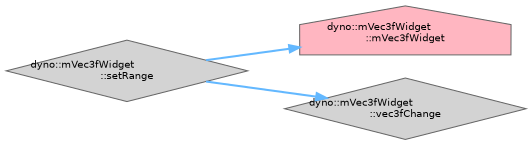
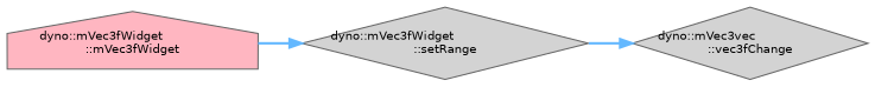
  digraph {
    rankdir=LR
    node [color=grey40 fillcolor=lightgrey fontname=Helvetica fontsize=10 shape=diamond style=filled]
    edge [color=steelblue1 fontname=Helvetica fontsize=10 labelfontname=Helvetica labelfontsize=10 style=bold]
    n1 [color=gray40 fillcolor=lightpink fontcolor=black height=0.2 label="dyno::mVec3fWidget\l::mVec3fWidget" shape=house width=0.4]
    n2 [height=0.2 label="dyno::mVec3fWidget\l::setRange" width=0.4]
-   n3 [height=0.2 label="dyno::mVec3fWidget\l::vec3fChange" width=0.4]
-   n2 -> n1
+   n3 [height=0.2 label="dyno::mVec3vec\l::vec3fChange" width=0.4]
+   n1 -> n2
    n2 -> n3
  }
